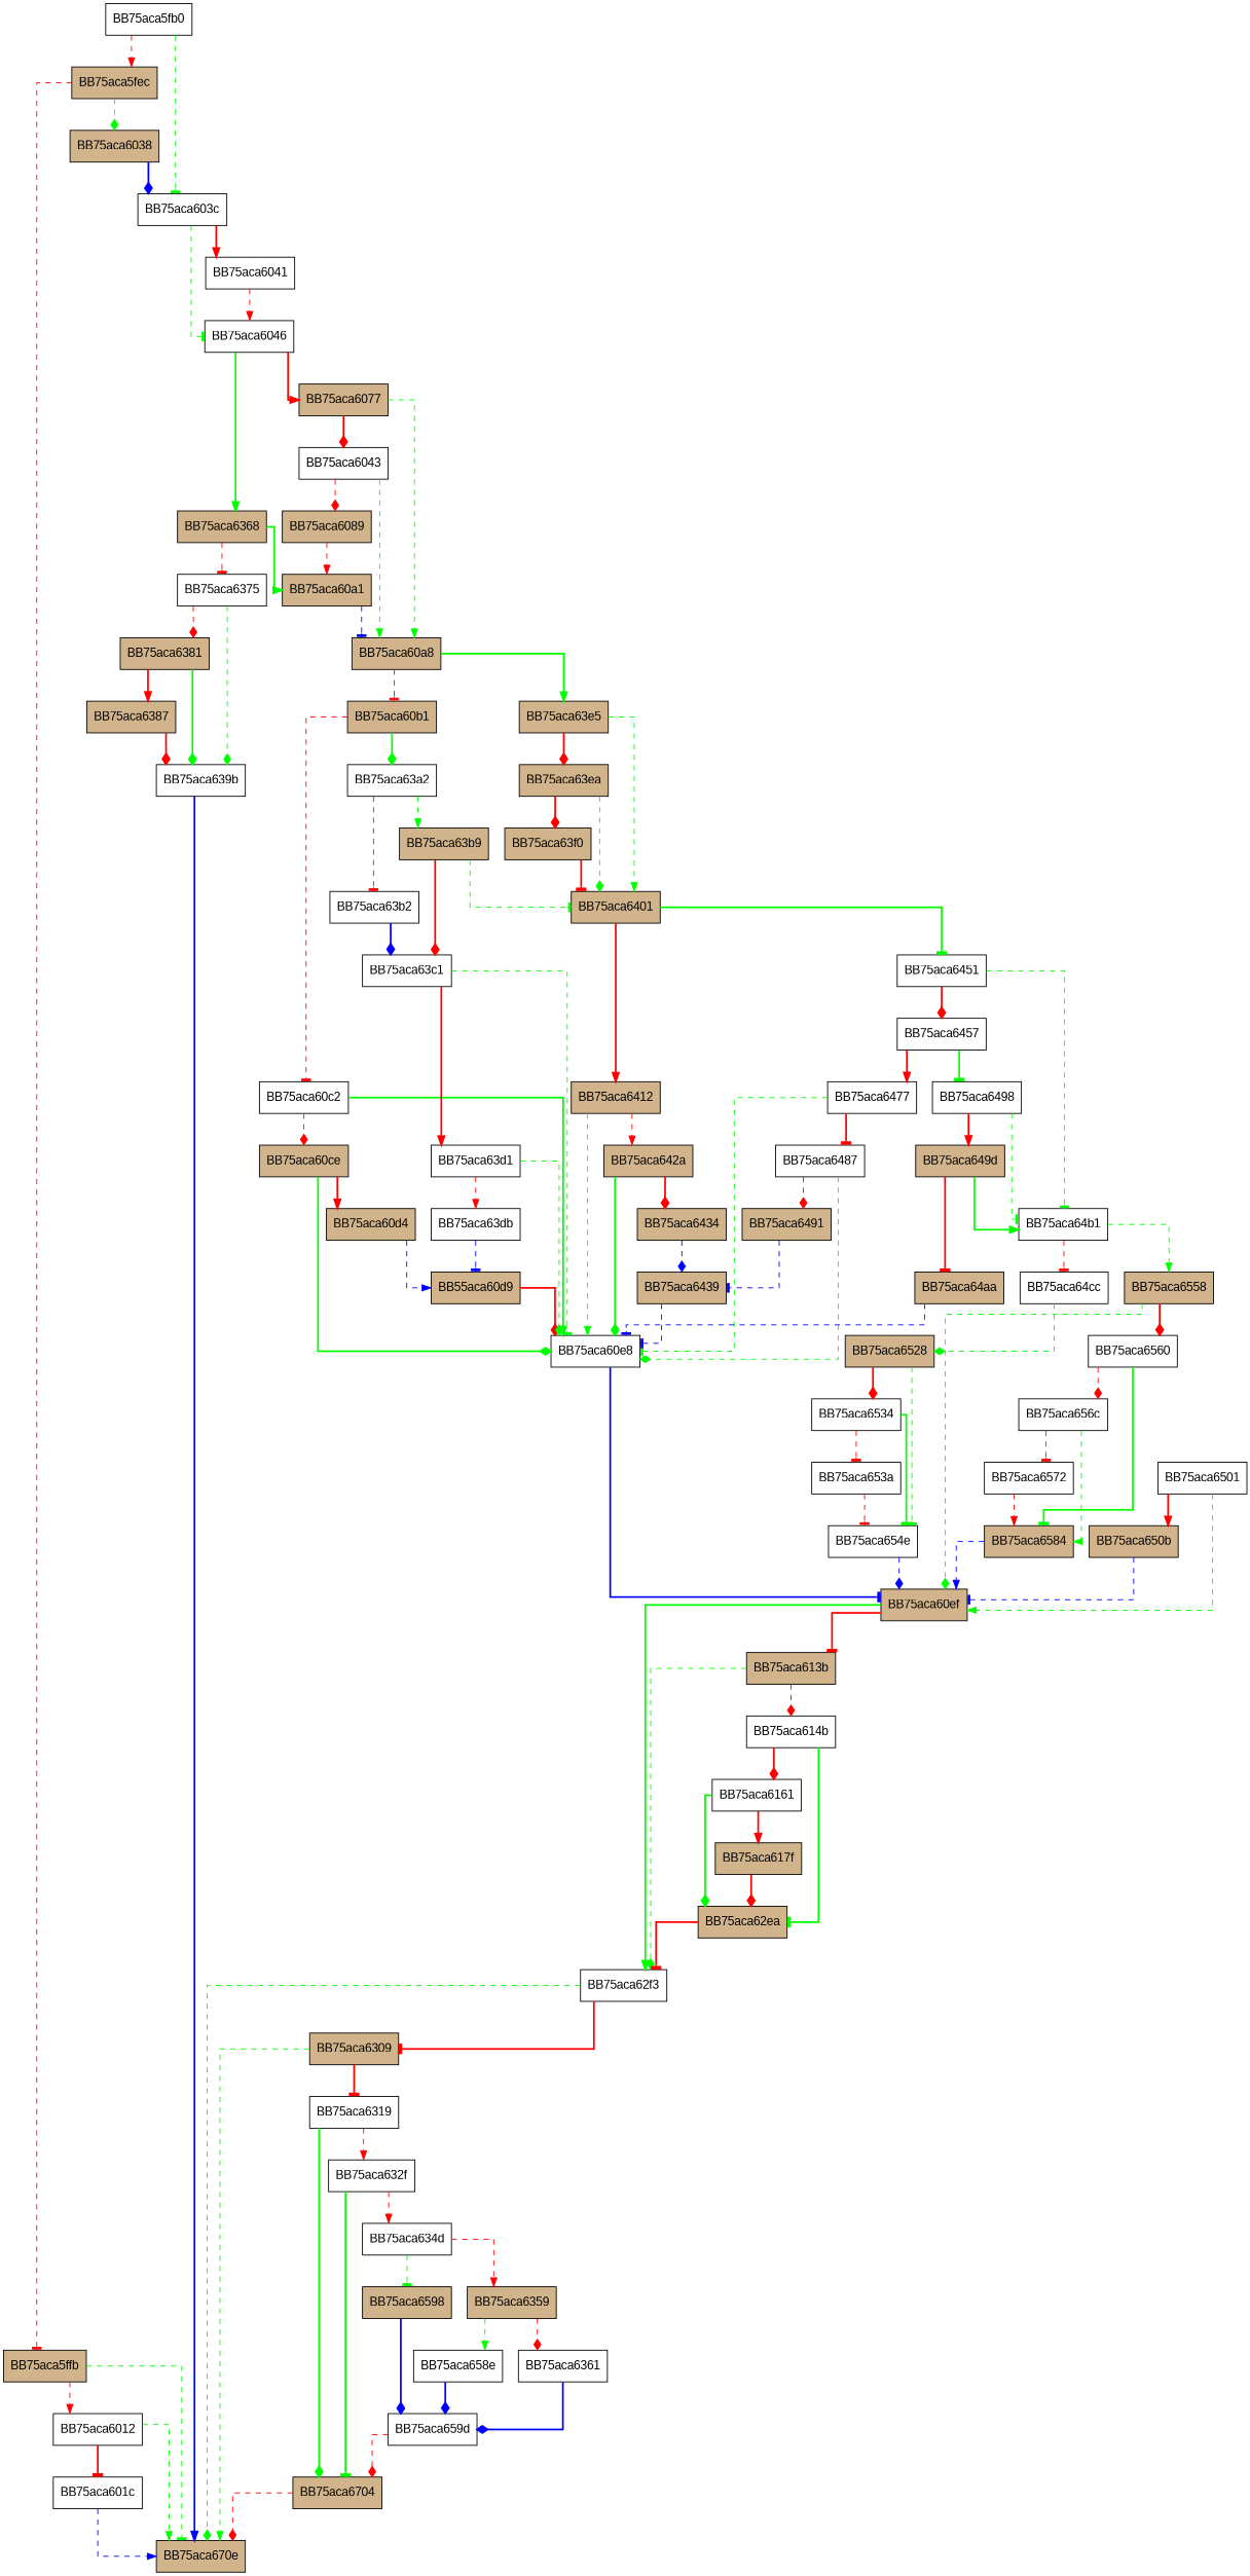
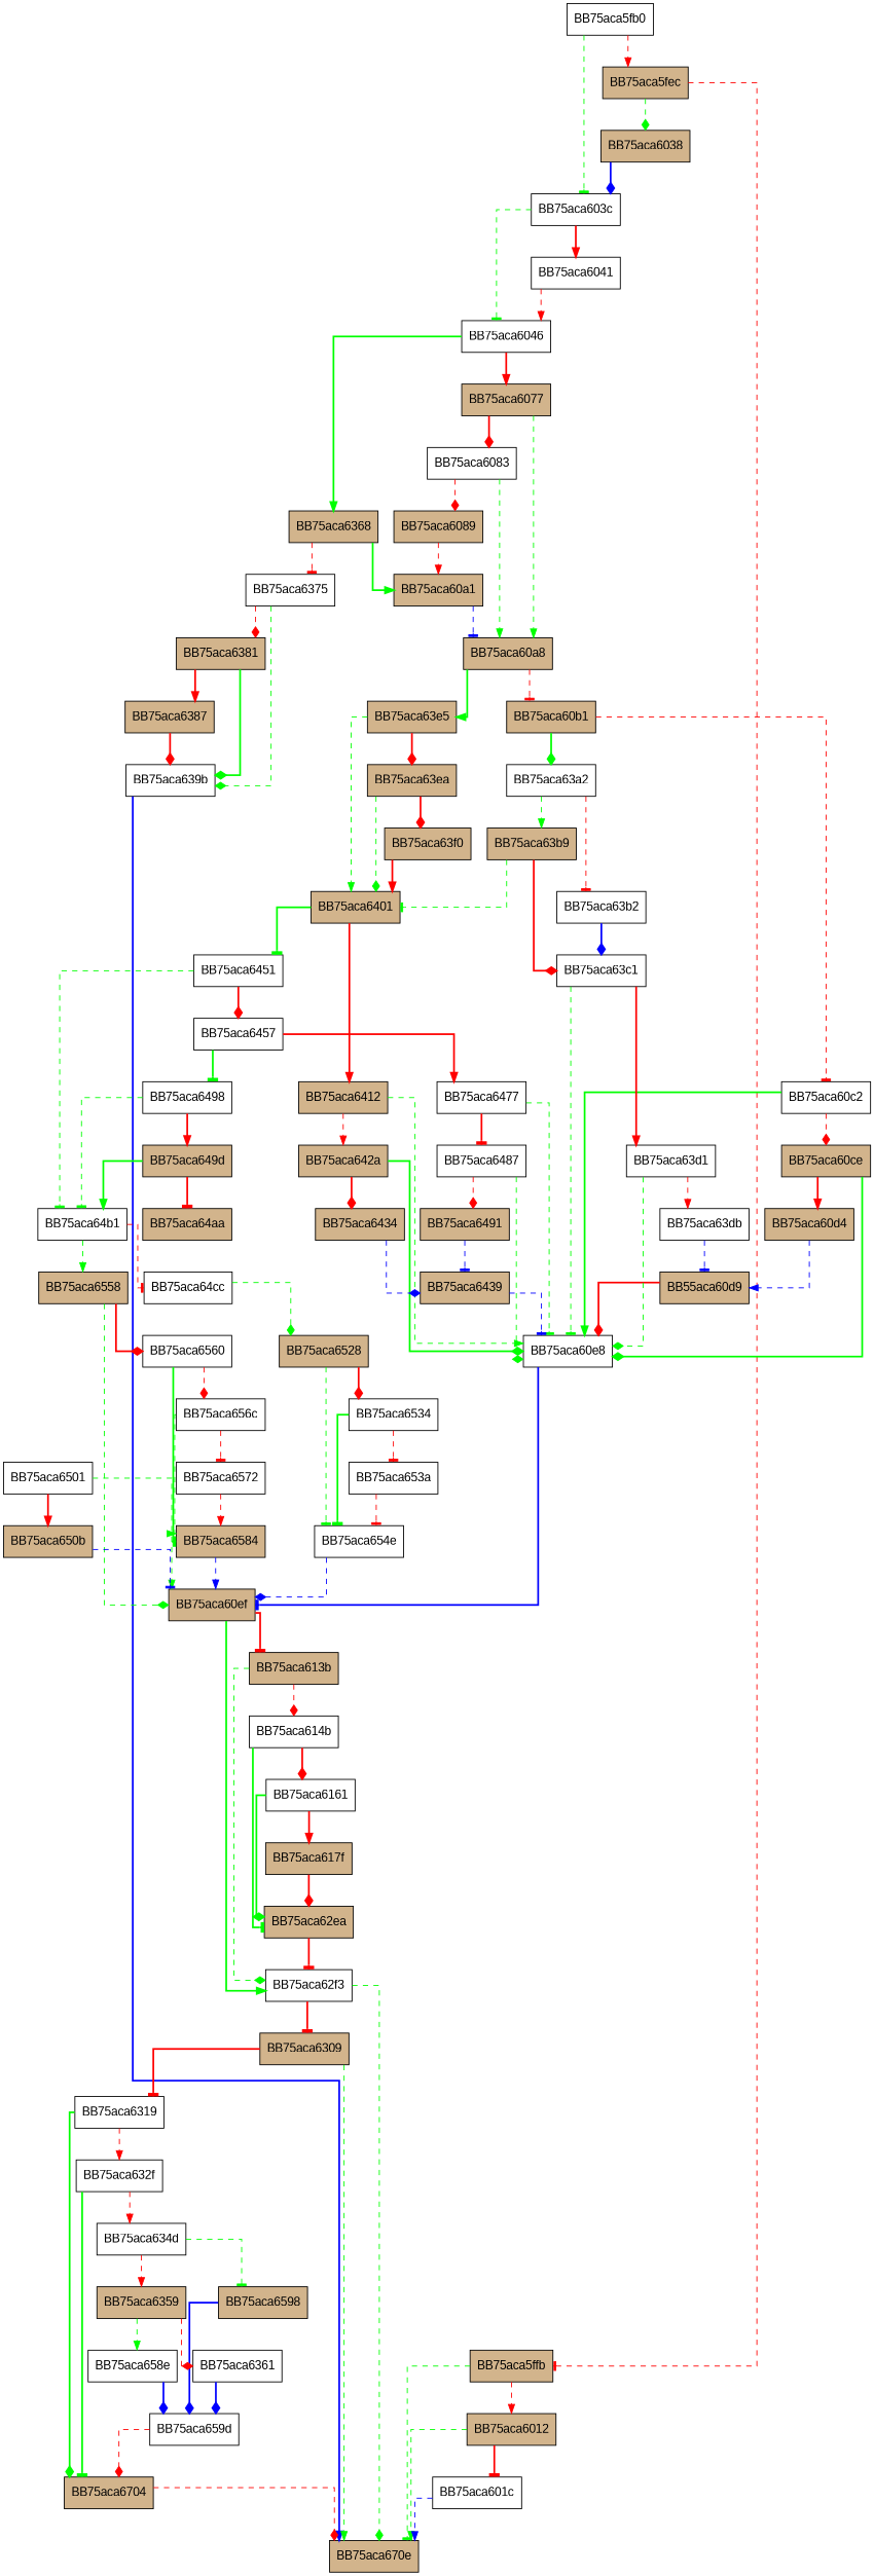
  digraph {
    fontname="Liberation Sans"
    splines=ortho
    node [fillcolor=white fontname="Liberation Sans" shape=box style=filled]
    edge [arrowhead=diamond color=red fontname="Liberation Sans" style=dashed]
    BB75aca5fb0
    BB75aca603c
    BB75aca5fec [fillcolor=tan]
    BB75aca6046
    BB75aca6041
    BB75aca6038 [fillcolor=tan]
    BB75aca5ffb [fillcolor=tan]
    BB75aca6368 [fillcolor=tan]
    BB75aca6077 [fillcolor=tan]
    BB75aca670e [fillcolor=tan]
-   BB75aca6012
+   BB75aca6012 [fillcolor=tan]
    BB75aca601c
    BB75aca60a1 [fillcolor=tan]
    BB75aca6375
    BB75aca60a8 [fillcolor=tan]
-   BB75aca6083 [label=BB75aca6043]
+   BB75aca6083
    BB75aca639b
    BB75aca6381 [fillcolor=tan]
    BB75aca63e5 [fillcolor=tan]
    BB75aca60b1 [fillcolor=tan]
    BB75aca6089 [fillcolor=tan]
    BB75aca6401 [fillcolor=tan]
    BB75aca63ea [fillcolor=tan]
    BB75aca63a2
    BB75aca60c2
    BB75aca6451
    BB75aca6412 [fillcolor=tan]
    BB75aca63f0 [fillcolor=tan]
    BB75aca63b9 [fillcolor=tan]
    BB75aca63b2
    BB75aca60e8
    BB75aca60ce [fillcolor=tan]
    BB75aca63c1
    BB75aca60ef [fillcolor=tan]
    BB75aca60d4 [fillcolor=tan]
    BB75aca62f3
    BB75aca613b [fillcolor=tan]
    n38 [fillcolor=tan label=BB55aca60d9]
    BB75aca6309 [fillcolor=tan]
    BB75aca614b
    BB75aca6319
    BB75aca62ea [fillcolor=tan]
    BB75aca6161
    BB75aca617f [fillcolor=tan]
    BB75aca6704 [fillcolor=tan]
    BB75aca632f
    BB75aca634d
    BB75aca6598 [fillcolor=tan]
    BB75aca6359 [fillcolor=tan]
    BB75aca659d
    BB75aca658e
    BB75aca6361
    BB75aca6387 [fillcolor=tan]
    BB75aca63d1
    BB75aca63db
    BB75aca64b1
    BB75aca6457
    BB75aca642a [fillcolor=tan]
    BB75aca6558 [fillcolor=tan]
    BB75aca64cc
    BB75aca6498
    BB75aca6477
    BB75aca6434 [fillcolor=tan]
    BB75aca6439 [fillcolor=tan]
    BB75aca6560
    BB75aca6528 [fillcolor=tan]
    BB75aca649d [fillcolor=tan]
    BB75aca6487
    BB75aca64aa [fillcolor=tan]
    BB75aca6491 [fillcolor=tan]
    BB75aca6584 [fillcolor=tan]
    BB75aca656c
    BB75aca654e
    BB75aca6534
    BB75aca653a
    BB75aca6501
    BB75aca650b [fillcolor=tan]
    BB75aca6572
    BB75aca5fb0 -> BB75aca603c [arrowhead=tee color=green]
    BB75aca5fb0 -> BB75aca5fec [arrowhead=normal]
    BB75aca603c -> BB75aca6046 [arrowhead=tee color=green]
    BB75aca603c -> BB75aca6041 [arrowhead=normal style=bold]
    BB75aca5fec -> BB75aca6038 [color=green]
    BB75aca5fec -> BB75aca5ffb [arrowhead=tee]
    BB75aca6046 -> BB75aca6368 [arrowhead=normal color=green style=bold]
    BB75aca6046 -> BB75aca6077 [arrowhead=normal style=bold]
    BB75aca6041 -> BB75aca6046 [arrowhead=normal]
    BB75aca6038 -> BB75aca603c [color=blue style=bold]
    BB75aca5ffb -> BB75aca670e [arrowhead=tee color=green]
    BB75aca5ffb -> BB75aca6012 [arrowhead=normal]
    BB75aca6368 -> BB75aca60a1 [arrowhead=normal color=green style=bold]
    BB75aca6368 -> BB75aca6375 [arrowhead=tee]
    BB75aca6077 -> BB75aca60a8 [arrowhead=normal color=green]
    BB75aca6077 -> BB75aca6083 [style=bold]
    BB75aca6012 -> BB75aca670e [arrowhead=normal color=green]
    BB75aca6012 -> BB75aca601c [arrowhead=tee style=bold]
    BB75aca601c -> BB75aca670e [arrowhead=normal color=blue]
    BB75aca60a1 -> BB75aca60a8 [arrowhead=tee color=blue]
    BB75aca6375 -> BB75aca639b [color=green]
    BB75aca6375 -> BB75aca6381
    BB75aca60a8 -> BB75aca63e5 [arrowhead=normal color=green style=bold]
    BB75aca60a8 -> BB75aca60b1 [arrowhead=tee]
    BB75aca6083 -> BB75aca60a8 [arrowhead=normal color=green]
    BB75aca6083 -> BB75aca6089
    BB75aca639b -> BB75aca670e [arrowhead=normal color=blue style=bold]
    BB75aca6381 -> BB75aca639b [color=green style=bold]
    BB75aca6381 -> BB75aca6387 [arrowhead=normal style=bold]
    BB75aca63e5 -> BB75aca6401 [arrowhead=normal color=green]
    BB75aca63e5 -> BB75aca63ea [style=bold]
    BB75aca60b1 -> BB75aca63a2 [color=green style=bold]
    BB75aca60b1 -> BB75aca60c2 [arrowhead=tee]
    BB75aca6089 -> BB75aca60a1 [arrowhead=normal]
    BB75aca6401 -> BB75aca6451 [arrowhead=tee color=green style=bold]
    BB75aca6401 -> BB75aca6412 [arrowhead=normal style=bold]
    BB75aca63ea -> BB75aca6401 [color=green]
    BB75aca63ea -> BB75aca63f0 [style=bold]
    BB75aca63a2 -> BB75aca63b9 [arrowhead=normal color=green]
    BB75aca63a2 -> BB75aca63b2 [arrowhead=tee]
    BB75aca60c2 -> BB75aca60e8 [arrowhead=normal color=green style=bold]
    BB75aca60c2 -> BB75aca60ce
    BB75aca6451 -> BB75aca64b1 [arrowhead=tee color=green]
    BB75aca6451 -> BB75aca6457 [style=bold]
    BB75aca6412 -> BB75aca60e8 [arrowhead=normal color=green]
    BB75aca6412 -> BB75aca642a [arrowhead=normal]
-   BB75aca63f0 -> BB75aca6401 [arrowhead=tee style=bold]
+   BB75aca63f0 -> BB75aca6401 [arrowhead=normal style=bold]
    BB75aca63b9 -> BB75aca6401 [arrowhead=tee color=green]
    BB75aca63b9 -> BB75aca63c1 [style=bold]
    BB75aca63b2 -> BB75aca63c1 [color=blue style=bold]
    BB75aca60e8 -> BB75aca60ef [arrowhead=tee color=blue style=bold]
    BB75aca60ce -> BB75aca60e8 [color=green style=bold]
    BB75aca60ce -> BB75aca60d4 [arrowhead=normal style=bold]
    BB75aca63c1 -> BB75aca60e8 [arrowhead=tee color=green]
    BB75aca63c1 -> BB75aca63d1 [arrowhead=normal style=bold]
    BB75aca60ef -> BB75aca62f3 [arrowhead=normal color=green style=bold]
    BB75aca60ef -> BB75aca613b [arrowhead=tee style=bold]
    BB75aca60d4 -> n38 [arrowhead=normal color=blue]
    BB75aca62f3 -> BB75aca670e [color=green]
    BB75aca62f3 -> BB75aca6309 [arrowhead=tee style=bold]
    BB75aca613b -> BB75aca62f3 [color=green]
    BB75aca613b -> BB75aca614b
    n38 -> BB75aca60e8 [style=bold]
    BB75aca6309 -> BB75aca670e [arrowhead=normal color=green]
    BB75aca6309 -> BB75aca6319 [arrowhead=tee style=bold]
    BB75aca614b -> BB75aca62ea [arrowhead=tee color=green style=bold]
    BB75aca614b -> BB75aca6161 [style=bold]
    BB75aca6319 -> BB75aca6704 [color=green style=bold]
    BB75aca6319 -> BB75aca632f [arrowhead=normal]
    BB75aca62ea -> BB75aca62f3 [arrowhead=tee style=bold]
    BB75aca6161 -> BB75aca62ea [color=green style=bold]
    BB75aca6161 -> BB75aca617f [arrowhead=normal style=bold]
    BB75aca617f -> BB75aca62ea [style=bold]
    BB75aca6704 -> BB75aca670e
    BB75aca632f -> BB75aca6704 [arrowhead=tee color=green style=bold]
    BB75aca632f -> BB75aca634d [arrowhead=normal]
    BB75aca634d -> BB75aca6598 [arrowhead=tee color=green]
    BB75aca634d -> BB75aca6359 [arrowhead=normal]
    BB75aca6598 -> BB75aca659d [color=blue style=bold]
    BB75aca6359 -> BB75aca658e [arrowhead=normal color=green]
    BB75aca6359 -> BB75aca6361
    BB75aca659d -> BB75aca6704
    BB75aca658e -> BB75aca659d [color=blue style=bold]
    BB75aca6361 -> BB75aca659d [color=blue style=bold]
    BB75aca6387 -> BB75aca639b [style=bold]
    BB75aca63d1 -> BB75aca60e8 [color=green]
    BB75aca63d1 -> BB75aca63db [arrowhead=normal]
    BB75aca63db -> n38 [arrowhead=tee color=blue]
    BB75aca64b1 -> BB75aca6558 [arrowhead=normal color=green]
    BB75aca64b1 -> BB75aca64cc [arrowhead=tee]
    BB75aca6457 -> BB75aca6498 [arrowhead=tee color=green style=bold]
    BB75aca6457 -> BB75aca6477 [arrowhead=normal style=bold]
    BB75aca642a -> BB75aca60e8 [color=green style=bold]
    BB75aca642a -> BB75aca6434 [style=bold]
    BB75aca6558 -> BB75aca60ef [color=green]
    BB75aca6558 -> BB75aca6560 [style=bold]
    BB75aca64cc -> BB75aca6528 [color=green]
    BB75aca6498 -> BB75aca64b1 [arrowhead=tee color=green]
    BB75aca6498 -> BB75aca649d [arrowhead=normal style=bold]
    BB75aca6477 -> BB75aca60e8 [arrowhead=tee color=green]
    BB75aca6477 -> BB75aca6487 [arrowhead=tee style=bold]
    BB75aca6434 -> BB75aca6439 [color=blue]
    BB75aca6439 -> BB75aca60e8 [arrowhead=tee color=blue]
    BB75aca6560 -> BB75aca6584 [arrowhead=tee color=green style=bold]
    BB75aca6560 -> BB75aca656c
    BB75aca6528 -> BB75aca654e [arrowhead=tee color=green]
    BB75aca6528 -> BB75aca6534 [style=bold]
    BB75aca649d -> BB75aca64b1 [arrowhead=normal color=green style=bold]
    BB75aca649d -> BB75aca64aa [arrowhead=tee style=bold]
    BB75aca6487 -> BB75aca60e8 [color=green]
    BB75aca6487 -> BB75aca6491
-   BB75aca64aa -> BB75aca60e8 [arrowhead=tee color=blue]
    BB75aca6491 -> BB75aca6439 [arrowhead=tee color=blue]
    BB75aca6584 -> BB75aca60ef [arrowhead=normal color=blue]
    BB75aca656c -> BB75aca6584 [arrowhead=normal color=green]
    BB75aca656c -> BB75aca6572 [arrowhead=tee]
    BB75aca654e -> BB75aca60ef [color=blue]
    BB75aca6534 -> BB75aca654e [arrowhead=tee color=green style=bold]
    BB75aca6534 -> BB75aca653a [arrowhead=tee]
    BB75aca653a -> BB75aca654e [arrowhead=tee]
    BB75aca6501 -> BB75aca60ef [arrowhead=normal color=green]
    BB75aca6501 -> BB75aca650b [arrowhead=normal style=bold]
    BB75aca650b -> BB75aca60ef [arrowhead=tee color=blue]
    BB75aca6572 -> BB75aca6584 [arrowhead=normal]
  }
